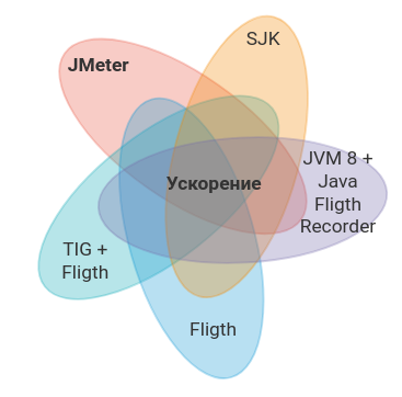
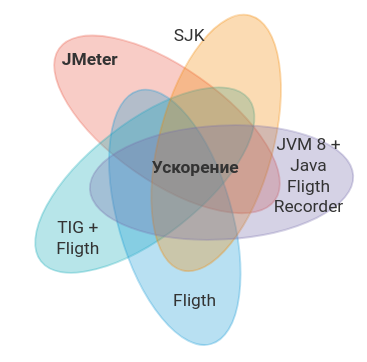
  <mxCell id="0" />
  <mxCell id="1" parent="0" />
  <mxCell id="2" value="" style="ellipse;whiteSpace=wrap;html=1;rounded=1;shadow=0;labelBackgroundColor=none;strokeColor=#e85642;strokeWidth=3;fillColor=#e85642;fontFamily=Roboto;fontSize=29;fontColor=#333333;align=center;opacity=30;rotation=-145;fontStyle=0" parent="1" vertex="1"><mxGeometry x="57.5" y="83" width="440" height="190" as="geometry" /></mxCell>
  <mxCell id="3" value="" style="ellipse;whiteSpace=wrap;html=1;rounded=1;shadow=0;labelBackgroundColor=none;strokeColor=#12aab5;strokeWidth=3;fillColor=#12aab5;fontFamily=Roboto;fontSize=29;fontColor=#333333;align=center;opacity=30;rotation=142;fontStyle=0" parent="1" vertex="1"><mxGeometry x="20.5" y="176" width="440" height="190" as="geometry" /></mxCell>
  <mxCell id="4" value="" style="ellipse;whiteSpace=wrap;html=1;rounded=1;shadow=0;labelBackgroundColor=none;strokeColor=#1699d3;strokeWidth=3;fillColor=#1699d3;fontFamily=Roboto;fontSize=29;fontColor=#333333;align=center;opacity=30;rotation=74;fontStyle=0" parent="1" vertex="1"><mxGeometry x="70.5" y="238" width="440" height="190" as="geometry" /></mxCell>
  <mxCell id="5" value="" style="ellipse;whiteSpace=wrap;html=1;rounded=1;shadow=0;labelBackgroundColor=none;strokeColor=#F08705;strokeWidth=3;fillColor=#F08705;fontFamily=Roboto;fontSize=29;fontColor=#333333;align=center;opacity=30;rotation=-75;fontStyle=0" parent="1" vertex="1"><mxGeometry x="139.5" y="114" width="440" height="190" as="geometry" /></mxCell>
  <mxCell id="6" value="" style="ellipse;whiteSpace=wrap;html=1;rounded=1;shadow=0;labelBackgroundColor=none;strokeColor=#736ca8;strokeWidth=3;fillColor=#736ca8;fontFamily=Roboto;fontSize=29;fontColor=#333333;align=center;opacity=30;rotation=-3;fontStyle=0" parent="1" vertex="1"><mxGeometry x="148.5" y="180" width="440" height="190" as="geometry" /></mxCell>
  <mxCell id="7" value="JMeter" style="text;html=1;strokeColor=none;fillColor=none;align=center;verticalAlign=middle;whiteSpace=wrap;rounded=0;shadow=0;labelBackgroundColor=none;fontFamily=Roboto;fontSize=29;fontColor=#333333;fontStyle=1" parent="1" vertex="1"><mxGeometry x="128.5" y="60" width="40" height="20" as="geometry" /></mxCell>
- <mxCell id="8" value="SJK" style="text;html=1;strokeColor=none;fillColor=none;align=center;verticalAlign=middle;whiteSpace=wrap;rounded=0;shadow=0;labelBackgroundColor=none;fontFamily=Roboto;fontSize=29;fontColor=#333333;fontStyle=0" parent="1" vertex="1"><mxGeometry x="380" y="20" width="40" height="20" as="geometry" /></mxCell>
+ <mxCell id="8" value="SJK" style="text;html=1;strokeColor=none;fillColor=none;align=center;verticalAlign=middle;whiteSpace=wrap;rounded=0;shadow=0;labelBackgroundColor=none;fontFamily=Roboto;fontSize=29;fontColor=#333333;fontStyle=0" parent="1" vertex="1"><mxGeometry x="295" y="20" width="40" height="20" as="geometry" /></mxCell>
  <mxCell id="9" value="JVM 8 + Java Fligth Recorder" style="text;html=1;strokeColor=none;fillColor=none;align=center;verticalAlign=middle;whiteSpace=wrap;rounded=0;shadow=0;labelBackgroundColor=none;fontFamily=Roboto;fontSize=29;fontColor=#333333;fontStyle=0" parent="1" vertex="1"><mxGeometry x="480" y="253" width="68" height="20" as="geometry" /></mxCell>
  <mxCell id="10" value="Fligth" style="text;html=1;strokeColor=none;fillColor=none;align=center;verticalAlign=middle;whiteSpace=wrap;rounded=0;shadow=0;labelBackgroundColor=none;fontFamily=Roboto;fontSize=29;fontColor=#333333;fontStyle=0" parent="1" vertex="1"><mxGeometry x="304" y="461" width="40" height="20" as="geometry" /></mxCell>
  <mxCell id="11" value="TIG + Fligth" style="text;html=1;strokeColor=none;fillColor=none;align=center;verticalAlign=middle;whiteSpace=wrap;rounded=0;shadow=0;labelBackgroundColor=none;fontFamily=Roboto;fontSize=29;fontColor=#333333;fontStyle=0" parent="1" vertex="1"><mxGeometry x="108.5" y="356" width="40" height="20" as="geometry" /></mxCell>
  <mxCell id="12" value="Ускорение" style="text;html=1;strokeColor=none;fillColor=none;align=center;verticalAlign=middle;whiteSpace=wrap;rounded=0;shadow=0;labelBackgroundColor=none;fontFamily=Roboto;fontSize=29;fontColor=#333333;fontStyle=1" parent="1" vertex="1"><mxGeometry x="190" y="240" width="270" height="20" as="geometry" /></mxCell>
